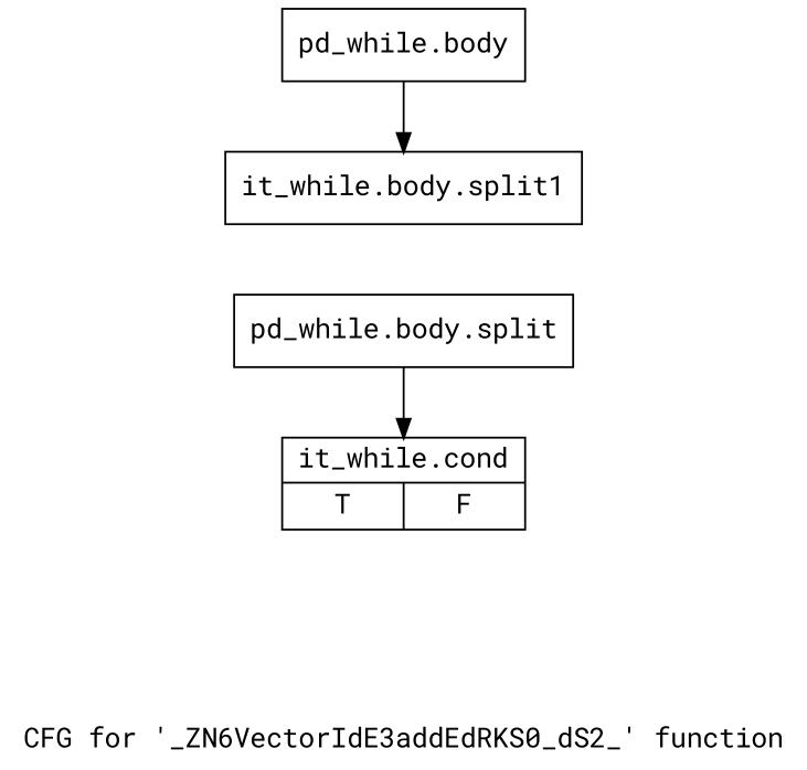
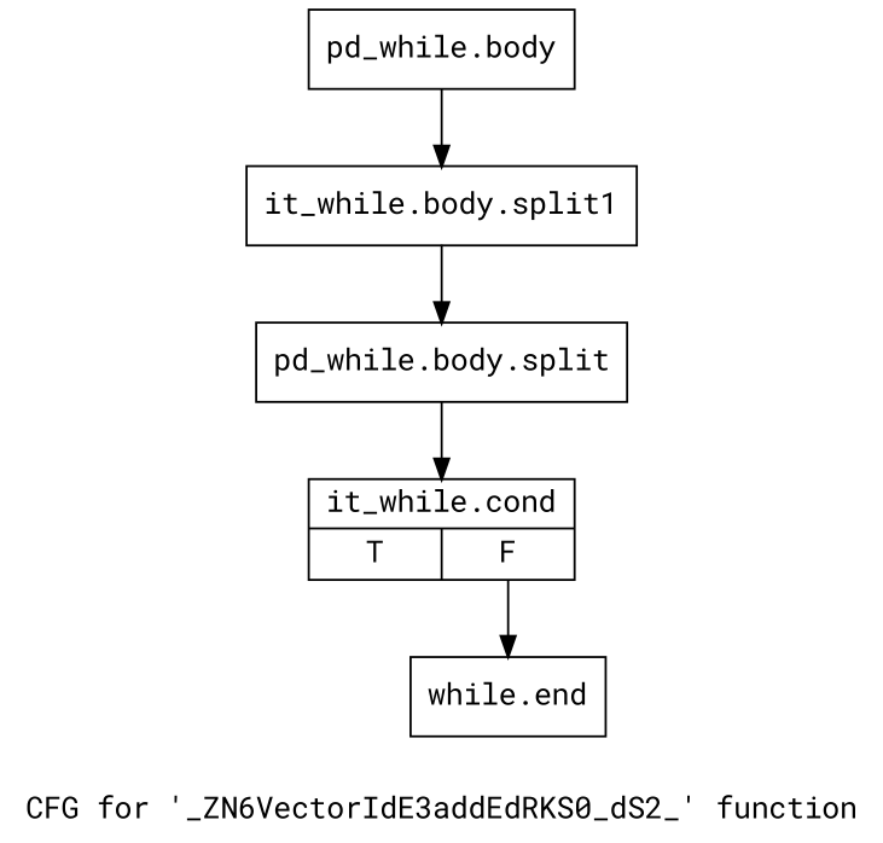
  digraph {
    fontname="Roboto Mono"
    label="CFG for '_ZN6VectorIdE3addEdRKS0_dS2_' function"
    node [fontname="Roboto Mono" shape=record]
    edge [fontname="Roboto Mono"]
    n1 [label="{it_while.cond|{<s0>T|<s1>F}}"]
+   n2 [label="{while.end}"]
    n3 [label="{pd_while.body}"]
    n4 [label="{it_while.body.split1}"]
    n5 [label="{pd_while.body.split}"]
+   n1 -> n2 [tailport=s1]
    n3 -> n4
+   n4 -> n5
    n5 -> n1
  }
